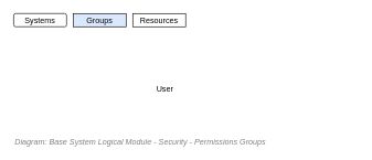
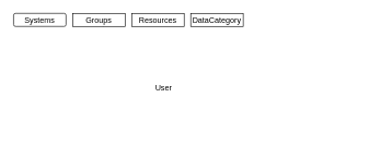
  <mxCell id="0" />
  <mxCell id="1" parent="0" />
- <mxCell id="2" value="&lt;font style=&quot;font-size: 12px&quot;&gt;&lt;span style=&quot;font-size: 12px&quot;&gt;Diagram: Base System Logical Module -&amp;nbsp;&lt;/span&gt;Security - Permissions Groups&lt;/font&gt;" style="text;strokeColor=none;fillColor=none;html=1;fontSize=24;fontStyle=2;verticalAlign=middle;align=left;shadow=0;glass=0;comic=0;opacity=30;fontColor=#808080;" vertex="1" parent="1"><mxGeometry x="20" y="200" width="520" height="20" as="geometry" /></mxCell>
  <mxCell id="3" value="User&amp;nbsp;" style="shape=image;html=1;verticalAlign=top;verticalLabelPosition=bottom;labelBackgroundColor=#ffffff;imageAspect=0;aspect=fixed;image=https://cdn0.iconfinder.com/data/icons/elasto-online-store/26/00-ELASTOFONT-STORE-READY_user-128.png" vertex="1" parent="1"><mxGeometry x="230" y="80" width="40" height="40" as="geometry" /></mxCell>
  <mxCell id="4" style="edgeStyle=none;rounded=0;orthogonalLoop=1;jettySize=auto;html=1;entryX=0.532;entryY=0.738;entryDx=0;entryDy=0;entryPerimeter=0;dashed=1;startArrow=none;startFill=0;endArrow=none;endFill=0;" edge="1" parent="1"><mxGeometry relative="1" as="geometry"><mxPoint x="156.592" y="40" as="sourcePoint" /><mxPoint x="155.81" y="32.14" as="targetPoint" /></mxGeometry></mxCell>
- <mxCell id="5" value="&lt;font style=&quot;font-size: 12px&quot; color=&quot;#000000&quot;&gt;Groups&lt;/font&gt;" style="rounded=0;whiteSpace=wrap;html=1;fontSize=17;fontColor=#CC0000;align=center;fillColor=#dae8fc;" vertex="1" parent="1"><mxGeometry x="110" y="20" width="80" height="20" as="geometry" /></mxCell>
+ <mxCell id="5" value="&lt;font style=&quot;font-size: 12px&quot; color=&quot;#000000&quot;&gt;Groups&lt;/font&gt;" style="rounded=0;whiteSpace=wrap;html=1;fontSize=17;fontColor=#CC0000;align=center;" vertex="1" parent="1"><mxGeometry x="110" y="20" width="80" height="20" as="geometry" /></mxCell>
  <mxCell id="6" value="&lt;font style=&quot;font-size: 12px&quot; color=&quot;#000000&quot;&gt;Resources&lt;/font&gt;" style="rounded=0;whiteSpace=wrap;html=1;fontSize=17;fontColor=#CC0000;align=center;" vertex="1" parent="1"><mxGeometry x="200" y="20" width="80" height="20" as="geometry" /></mxCell>
  <mxCell id="7" value="&lt;font style=&quot;font-size: 12px&quot; color=&quot;#000000&quot;&gt;Systems&lt;/font&gt;" style="whiteSpace=wrap;html=1;fontSize=17;fontColor=#CC0000;align=center;rounded=1;" vertex="1" parent="1"><mxGeometry x="20" y="20" width="80" height="20" as="geometry" /></mxCell>
+ <mxCell id="8" value="&lt;font style=&quot;font-size: 12px&quot; color=&quot;#000000&quot;&gt;DataCategory&lt;/font&gt;" style="rounded=0;whiteSpace=wrap;html=1;fontSize=17;fontColor=#CC0000;align=center;" vertex="1" parent="1"><mxGeometry x="290" y="20" width="80" height="20" as="geometry" /></mxCell>
